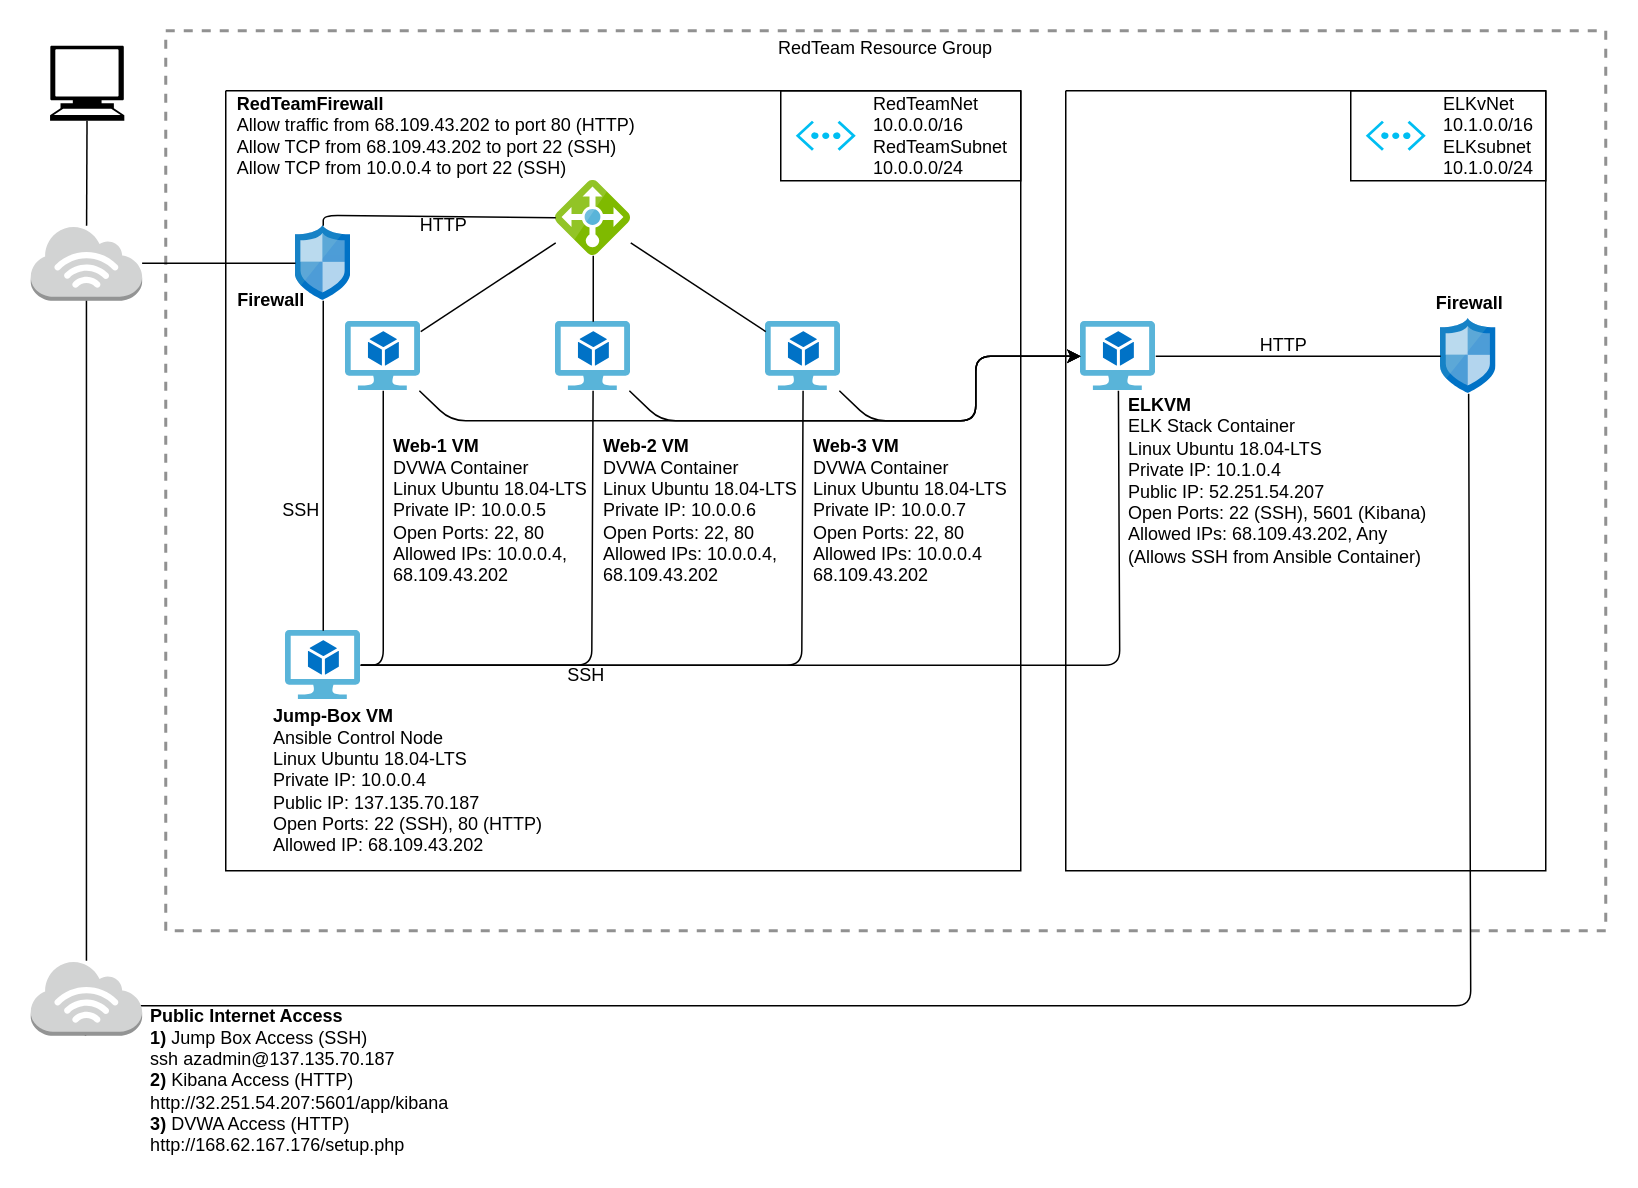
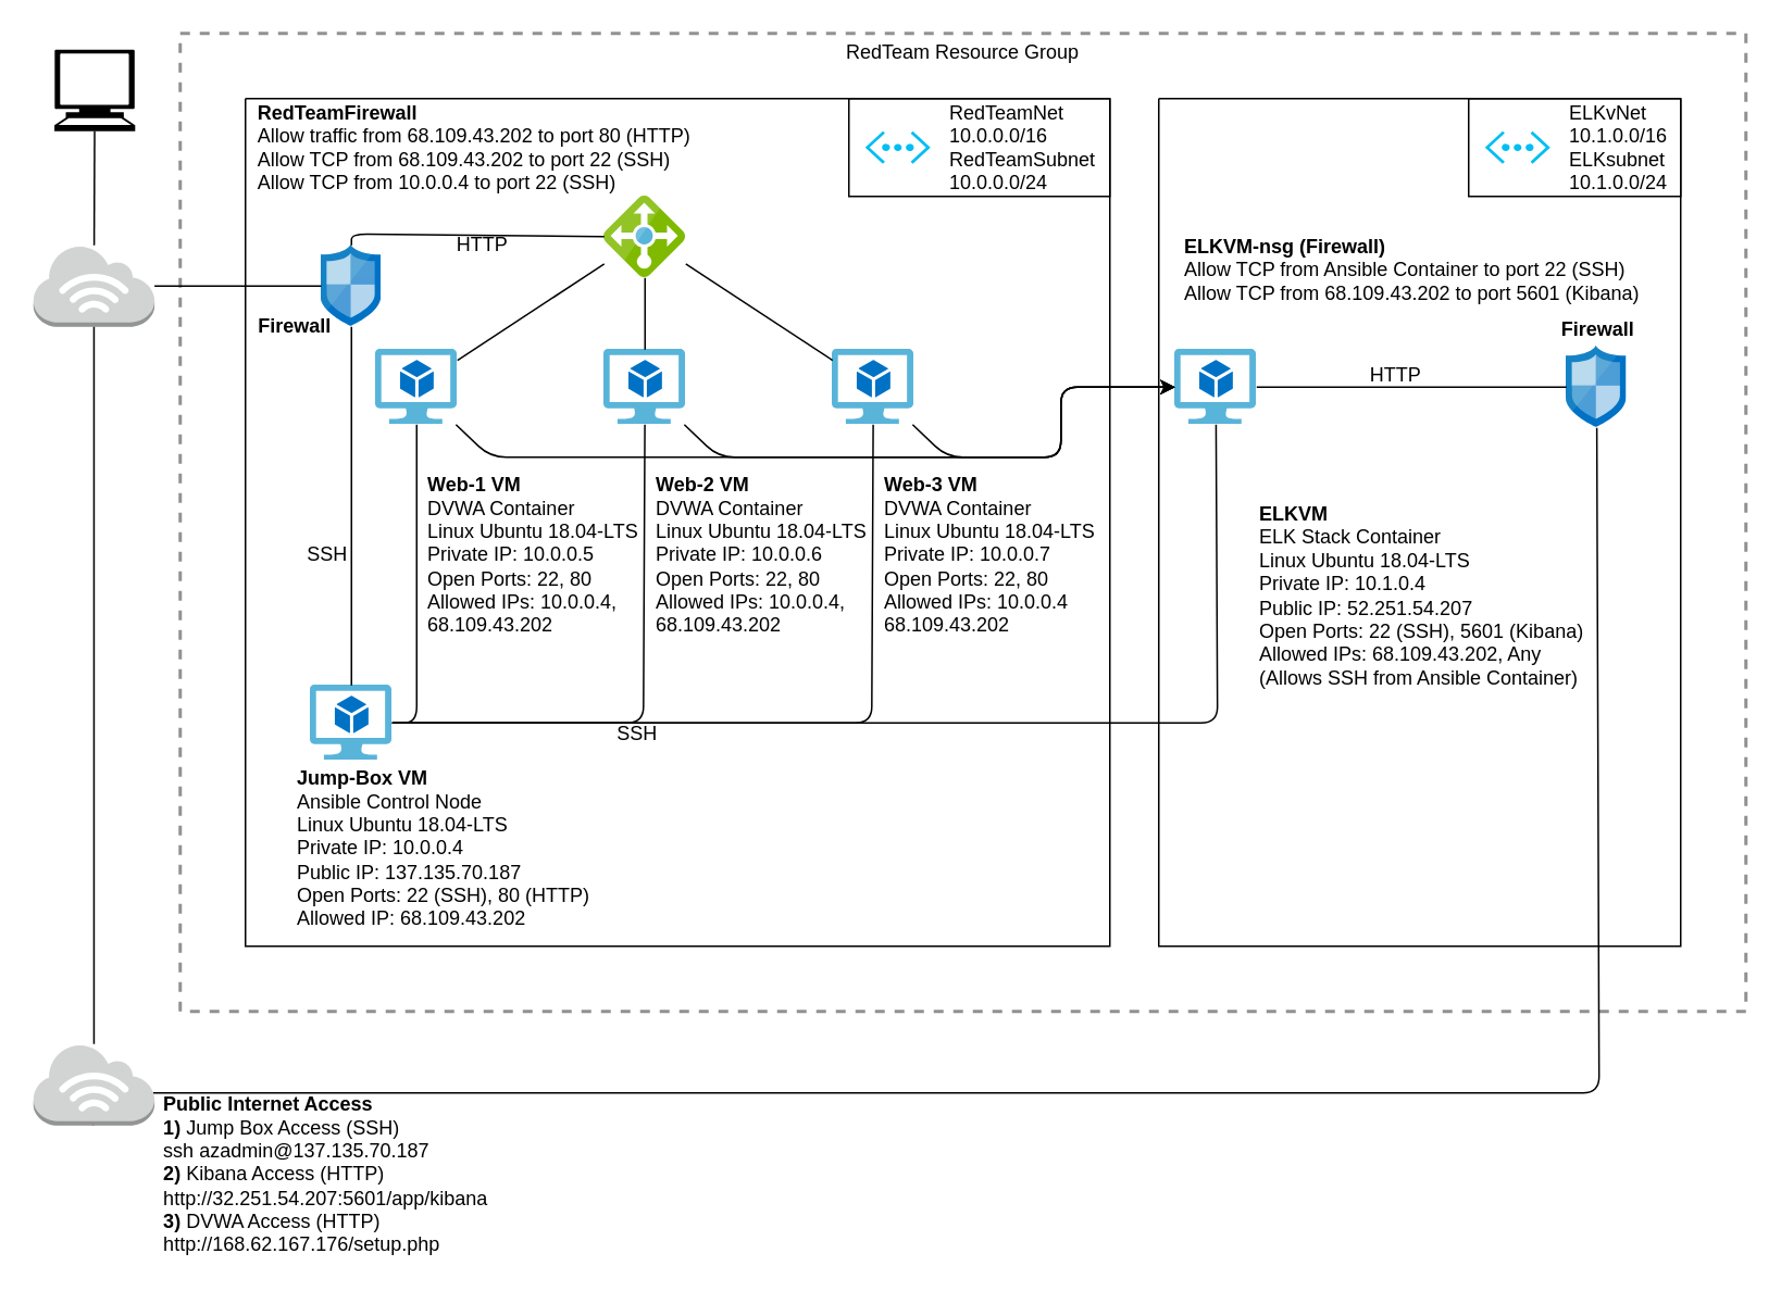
  <mxCell id="0" />
  <mxCell id="1" parent="0" />
  <mxCell id="2" value="" style="outlineConnect=0;dashed=0;verticalLabelPosition=bottom;verticalAlign=top;align=center;html=1;shape=mxgraph.aws3.internet_3;fillColor=#D2D3D3;gradientColor=none;" parent="1" vertex="1"><mxGeometry x="20" y="150" width="74.25" height="50" as="geometry" /></mxCell>
  <mxCell id="3" value="" style="shape=mxgraph.signs.tech.computer;html=1;pointerEvents=1;fillColor=#000000;strokeColor=none;verticalLabelPosition=bottom;verticalAlign=top;align=center;" parent="1" vertex="1"><mxGeometry x="32.88" y="30" width="49.5" height="50" as="geometry" /></mxCell>
  <mxCell id="4" value="RedTeam Resource Group" style="fontStyle=0;verticalAlign=top;align=center;spacingTop=-2;fillColor=none;rounded=0;whiteSpace=wrap;html=1;strokeColor=#919191;strokeWidth=2;dashed=1;container=1;collapsible=0;expand=0;recursiveResize=0;" parent="1" vertex="1"><mxGeometry x="110" y="20" width="960" height="600" as="geometry" /></mxCell>
+ <mxCell id="5" value="&lt;div style=&quot;text-align: left&quot;&gt;&lt;b&gt;ELKVM-nsg (Firewall)&lt;/b&gt;&lt;/div&gt;&lt;div style=&quot;text-align: left&quot;&gt;Allow TCP from Ansible Container to port 22 (SSH)&lt;/div&gt;&lt;div style=&quot;text-align: left&quot;&gt;&lt;span&gt;Allow TCP from&amp;nbsp;&lt;/span&gt;&lt;span&gt;68.109.43.202 to port 5601 (Kibana)&lt;/span&gt;&lt;/div&gt;" style="text;html=1;align=center;verticalAlign=middle;resizable=0;points=[];autosize=1;strokeColor=none;" parent="4" vertex="1"><mxGeometry x="610" y="120" width="290" height="50" as="geometry" /></mxCell>
  <mxCell id="6" value="&lt;b&gt;Jump-Box VM&lt;br&gt;&lt;/b&gt;Ansible Control Node&lt;br&gt;Linux Ubuntu 18.04-LTS&lt;br&gt;Private IP: 10.0.0.4&lt;br&gt;Public IP: 137.135.70.187&lt;br&gt;Open Ports: 22 (SSH), 80 (HTTP)&lt;br&gt;Allowed IP: 68.109.43.202" style="text;html=1;align=left;verticalAlign=middle;resizable=0;points=[];autosize=1;strokeColor=none;" parent="4" vertex="1"><mxGeometry x="70" y="450" width="200" height="100" as="geometry" /></mxCell>
  <mxCell id="7" value="" style="aspect=fixed;html=1;points=[];align=center;image;fontSize=12;image=img/lib/mscae/Virtual_Machine_2.svg;" parent="4" vertex="1"><mxGeometry x="80" y="400" width="50" height="46" as="geometry" /></mxCell>
  <mxCell id="8" value="&lt;div style=&quot;text-align: left&quot;&gt;&lt;b&gt;RedTeamFirewall&lt;/b&gt;&lt;/div&gt;&lt;div style=&quot;text-align: left&quot;&gt;&lt;span&gt;Allow traffic from&amp;nbsp;&lt;/span&gt;&lt;span&gt;68.109.43.202 to port 80 (HTTP)&lt;/span&gt;&lt;br&gt;&lt;/div&gt;&lt;div style=&quot;text-align: left&quot;&gt;&lt;span&gt;Allow TCP from&amp;nbsp;&lt;/span&gt;&lt;span&gt;68.109.43.202 to port 22 (SSH)&lt;/span&gt;&lt;/div&gt;&lt;div style=&quot;text-align: left&quot;&gt;&lt;div&gt;&lt;span&gt;Allow TCP from 10.0.0.4 to port 22 (SSH)&lt;/span&gt;&lt;/div&gt;&lt;/div&gt;" style="text;html=1;align=center;verticalAlign=middle;resizable=0;points=[];autosize=1;strokeColor=none;" parent="4" vertex="1"><mxGeometry x="40" y="40" width="280" height="60" as="geometry" /></mxCell>
  <mxCell id="9" value="" style="aspect=fixed;html=1;points=[];align=center;image;fontSize=12;image=img/lib/mscae/Virtual_Machine_2.svg;" parent="4" vertex="1"><mxGeometry x="610" y="194" width="50" height="46" as="geometry" /></mxCell>
  <mxCell id="10" value="" style="endArrow=none;html=1;" parent="4" source="7" target="9" edge="1"><mxGeometry width="50" height="50" relative="1" as="geometry"><mxPoint x="210" y="250" as="sourcePoint" /><mxPoint x="260" y="200" as="targetPoint" /><Array as="points"><mxPoint x="636" y="423" /></Array></mxGeometry></mxCell>
- <mxCell id="11" value="&lt;b&gt;ELKVM&lt;br&gt;&lt;/b&gt;ELK Stack Container&lt;br&gt;Linux Ubuntu 18.04-LTS&lt;br&gt;Private IP: 10.1.0.4&lt;br&gt;Public IP:&amp;nbsp;52.251.54.207&lt;br&gt;Open Ports: 22 (SSH), 5601 (Kibana)&lt;br&gt;Allowed IPs: 68.109.43.202, Any&lt;br&gt;(Allows SSH from Ansible Container)" style="text;html=1;align=left;verticalAlign=middle;resizable=0;points=[];autosize=1;strokeColor=none;" parent="4" vertex="1"><mxGeometry x="640" y="240" width="210" height="120" as="geometry" /></mxCell>
+ <mxCell id="11" value="&lt;b&gt;ELKVM&lt;br&gt;&lt;/b&gt;ELK Stack Container&lt;br&gt;Linux Ubuntu 18.04-LTS&lt;br&gt;Private IP: 10.1.0.4&lt;br&gt;Public IP:&amp;nbsp;52.251.54.207&lt;br&gt;Open Ports: 22 (SSH), 5601 (Kibana)&lt;br&gt;Allowed IPs: 68.109.43.202, Any&lt;br&gt;(Allows SSH from Ansible Container)" style="text;html=1;align=left;verticalAlign=middle;resizable=0;points=[];autosize=1;strokeColor=none;" parent="4" vertex="1"><mxGeometry x="660" y="285" width="210" height="120" as="geometry" /></mxCell>
  <mxCell id="12" value="" style="aspect=fixed;html=1;points=[];align=center;image;fontSize=12;image=img/lib/mscae/Virtual_Machine_2.svg;" parent="4" vertex="1"><mxGeometry x="120" y="194" width="50" height="46" as="geometry" /></mxCell>
  <mxCell id="13" value="" style="endArrow=none;html=1;" parent="4" source="7" target="12" edge="1"><mxGeometry width="50" height="50" relative="1" as="geometry"><mxPoint x="260" y="180" as="sourcePoint" /><mxPoint x="310" y="130" as="targetPoint" /><Array as="points"><mxPoint x="145" y="423" /></Array></mxGeometry></mxCell>
  <mxCell id="14" value="" style="aspect=fixed;html=1;points=[];align=center;image;fontSize=12;image=img/lib/mscae/Virtual_Machine_2.svg;" parent="4" vertex="1"><mxGeometry x="260" y="194" width="50" height="46" as="geometry" /></mxCell>
  <mxCell id="15" value="" style="endArrow=none;html=1;" parent="4" source="7" target="14" edge="1"><mxGeometry width="50" height="50" relative="1" as="geometry"><mxPoint x="260" y="180" as="sourcePoint" /><mxPoint x="310" y="130" as="targetPoint" /><Array as="points"><mxPoint x="284" y="423" /></Array></mxGeometry></mxCell>
  <mxCell id="16" value="" style="aspect=fixed;html=1;points=[];align=center;image;fontSize=12;image=img/lib/mscae/Load_Balancer_feature.svg;" parent="4" vertex="1"><mxGeometry x="260" y="100" width="50" height="50" as="geometry" /></mxCell>
  <mxCell id="17" value="" style="endArrow=none;html=1;" parent="4" source="14" target="16" edge="1"><mxGeometry width="50" height="50" relative="1" as="geometry"><mxPoint x="280" y="200" as="sourcePoint" /><mxPoint x="330" y="150" as="targetPoint" /></mxGeometry></mxCell>
  <mxCell id="18" value="" style="endArrow=none;html=1;" parent="4" source="12" target="16" edge="1"><mxGeometry width="50" height="50" relative="1" as="geometry"><mxPoint x="260" y="180" as="sourcePoint" /><mxPoint x="310" y="130" as="targetPoint" /></mxGeometry></mxCell>
  <mxCell id="19" value="" style="rounded=0;whiteSpace=wrap;html=1;shadow=0;" vertex="1" parent="4"><mxGeometry x="410" y="40" width="160" height="60" as="geometry" /></mxCell>
  <mxCell id="20" value="&lt;div&gt;RedTeamNet&lt;/div&gt;&lt;div&gt;10.0.0.0/16&lt;/div&gt;&lt;div&gt;RedTeamSubnet&lt;/div&gt;&lt;div&gt;10.0.0.0/24&lt;/div&gt;" style="text;html=1;align=left;verticalAlign=middle;resizable=0;points=[];autosize=1;strokeColor=none;" parent="4" vertex="1"><mxGeometry x="470" y="40" width="100" height="60" as="geometry" /></mxCell>
  <mxCell id="21" value="" style="rounded=0;whiteSpace=wrap;html=1;shadow=0;" vertex="1" parent="4"><mxGeometry x="790" y="40" width="130" height="60" as="geometry" /></mxCell>
  <mxCell id="22" value="&lt;div&gt;ELKvNet&lt;/div&gt;&lt;div&gt;10.1.0.0/16&lt;/div&gt;&lt;div&gt;ELKsubnet&lt;/div&gt;&lt;div&gt;10.1.0.0/24&lt;/div&gt;" style="text;html=1;align=left;verticalAlign=middle;resizable=0;points=[];autosize=1;strokeColor=none;" parent="4" vertex="1"><mxGeometry x="850" y="40" width="80" height="60" as="geometry" /></mxCell>
  <mxCell id="23" value="&lt;b&gt;Web-1 VM&lt;br&gt;&lt;/b&gt;DVWA Container&lt;br&gt;Linux Ubuntu 18.04-LTS&lt;br&gt;Private IP: 10.0.0.5&lt;br&gt;Open Ports: 22, 80&lt;br&gt;Allowed IPs: 10.0.0.4,&lt;br&gt;68.109.43.202" style="text;html=1;align=left;verticalAlign=middle;resizable=0;points=[];autosize=1;strokeColor=none;" parent="4" vertex="1"><mxGeometry x="150" y="270" width="140" height="100" as="geometry" /></mxCell>
  <mxCell id="24" value="" style="endArrow=classic;html=1;" edge="1" parent="4" source="12" target="9"><mxGeometry width="50" height="50" relative="1" as="geometry"><mxPoint x="790" y="350" as="sourcePoint" /><mxPoint x="840" y="300" as="targetPoint" /><Array as="points"><mxPoint x="190" y="260" /><mxPoint x="540" y="260" /><mxPoint x="540" y="217" /></Array></mxGeometry></mxCell>
  <mxCell id="25" value="" style="endArrow=classic;html=1;" edge="1" parent="4" source="14" target="9"><mxGeometry width="50" height="50" relative="1" as="geometry"><mxPoint x="790" y="350" as="sourcePoint" /><mxPoint x="840" y="300" as="targetPoint" /><Array as="points"><mxPoint x="330" y="260" /><mxPoint x="540" y="260" /><mxPoint x="540" y="217" /></Array></mxGeometry></mxCell>
  <mxCell id="26" value="&lt;b&gt;Web-2 VM&lt;br&gt;&lt;/b&gt;DVWA Container&lt;br&gt;Linux Ubuntu 18.04-LTS&lt;br&gt;Private IP: 10.0.0.6&lt;br&gt;Open Ports: 22, 80&lt;br&gt;Allowed IPs: 10.0.0.4,&lt;br&gt;68.109.43.202" style="text;html=1;align=left;verticalAlign=middle;resizable=0;points=[];autosize=1;strokeColor=none;" parent="4" vertex="1"><mxGeometry x="290" y="270" width="140" height="100" as="geometry" /></mxCell>
  <mxCell id="27" value="" style="swimlane;startSize=0;" parent="1" vertex="1"><mxGeometry x="710" y="60" width="320" height="520" as="geometry" /></mxCell>
  <mxCell id="28" value="" style="aspect=fixed;html=1;points=[];align=center;image;fontSize=12;image=img/lib/mscae/Network_Security_Groups_Classic.svg;" parent="27" vertex="1"><mxGeometry x="250" y="152" width="37" height="50" as="geometry" /></mxCell>
  <mxCell id="29" value="&lt;b&gt;Firewall&lt;/b&gt;" style="text;html=1;align=center;verticalAlign=middle;resizable=0;points=[];autosize=1;strokeColor=none;" vertex="1" parent="27"><mxGeometry x="238.5" y="132" width="60" height="20" as="geometry" /></mxCell>
  <mxCell id="30" value="" style="verticalLabelPosition=bottom;html=1;verticalAlign=top;align=center;strokeColor=none;fillColor=#00BEF2;shape=mxgraph.azure.virtual_network;pointerEvents=1;" parent="27" vertex="1"><mxGeometry x="200" y="20" width="40" height="20" as="geometry" /></mxCell>
  <mxCell id="31" value="HTTP" style="text;html=1;align=center;verticalAlign=middle;resizable=0;points=[];autosize=1;strokeColor=none;" vertex="1" parent="27"><mxGeometry x="120" y="160" width="50" height="20" as="geometry" /></mxCell>
  <mxCell id="32" value="" style="swimlane;startSize=0;" parent="1" vertex="1"><mxGeometry x="150" y="60" width="530" height="520" as="geometry" /></mxCell>
  <mxCell id="33" value="" style="aspect=fixed;html=1;points=[];align=center;image;fontSize=12;image=img/lib/mscae/Network_Security_Groups_Classic.svg;" parent="32" vertex="1"><mxGeometry x="46.5" y="90" width="37" height="50" as="geometry" /></mxCell>
  <mxCell id="34" value="" style="aspect=fixed;html=1;points=[];align=center;image;fontSize=12;image=img/lib/mscae/Virtual_Machine_2.svg;" parent="32" vertex="1"><mxGeometry x="360" y="154" width="50" height="46" as="geometry" /></mxCell>
  <mxCell id="35" value="&lt;b&gt;Firewall&lt;/b&gt;" style="text;html=1;align=center;verticalAlign=middle;resizable=0;points=[];autosize=1;strokeColor=none;" vertex="1" parent="32"><mxGeometry y="130" width="60" height="20" as="geometry" /></mxCell>
  <mxCell id="36" value="SSH" style="text;html=1;align=center;verticalAlign=middle;resizable=0;points=[];autosize=1;strokeColor=none;" vertex="1" parent="32"><mxGeometry x="30" y="270" width="40" height="20" as="geometry" /></mxCell>
  <mxCell id="37" value="HTTP" style="text;html=1;align=center;verticalAlign=middle;resizable=0;points=[];autosize=1;strokeColor=none;" vertex="1" parent="32"><mxGeometry x="120" y="80" width="50" height="20" as="geometry" /></mxCell>
  <mxCell id="38" value="&lt;b&gt;Web-3 VM&lt;br&gt;&lt;/b&gt;DVWA Container&lt;br&gt;Linux Ubuntu 18.04-LTS&lt;br&gt;Private IP: 10.0.0.7&lt;br&gt;Open Ports: 22, 80&lt;br&gt;Allowed IPs: 10.0.0.4&lt;br&gt;68.109.43.202" style="text;html=1;align=left;verticalAlign=middle;resizable=0;points=[];autosize=1;strokeColor=none;" parent="32" vertex="1"><mxGeometry x="390" y="230" width="140" height="100" as="geometry" /></mxCell>
  <mxCell id="39" value="" style="endArrow=none;html=1;" parent="1" source="33" target="2" edge="1"><mxGeometry width="50" height="50" relative="1" as="geometry"><mxPoint x="20" y="240" as="sourcePoint" /><mxPoint x="70" y="190" as="targetPoint" /></mxGeometry></mxCell>
  <mxCell id="40" value="" style="endArrow=none;html=1;" parent="1" source="2" target="3" edge="1"><mxGeometry width="50" height="50" relative="1" as="geometry"><mxPoint x="370" y="200" as="sourcePoint" /><mxPoint x="420" y="150" as="targetPoint" /></mxGeometry></mxCell>
  <mxCell id="41" value="" style="endArrow=none;html=1;startArrow=none;" parent="1" source="51" target="28" edge="1"><mxGeometry width="50" height="50" relative="1" as="geometry"><mxPoint x="295" y="290" as="sourcePoint" /><mxPoint x="345" y="240" as="targetPoint" /><Array as="points"><mxPoint x="57" y="670" /><mxPoint x="980" y="670" /></Array></mxGeometry></mxCell>
  <mxCell id="42" value="&lt;div style=&quot;text-align: left&quot;&gt;&lt;span&gt;&lt;b&gt;Public Internet Access&lt;/b&gt;&lt;/span&gt;&lt;/div&gt;&lt;div style=&quot;text-align: left&quot;&gt;&lt;b&gt;1)&lt;/b&gt; Jump Box Access (SSH)&lt;/div&gt;&lt;div style=&quot;text-align: left&quot;&gt;&lt;span&gt;ssh azadmin@137.135.70.187&lt;/span&gt;&lt;/div&gt;&lt;div style=&quot;text-align: left&quot;&gt;&lt;b&gt;2)&lt;/b&gt; Kibana Access (HTTP)&lt;/div&gt;&lt;div style=&quot;text-align: left&quot;&gt;&lt;span&gt;http://32.251.54.207:5601/app/kibana&lt;br&gt;&lt;/span&gt;&lt;/div&gt;&lt;div style=&quot;text-align: left&quot;&gt;&lt;b&gt;3) &lt;/b&gt;DVWA Access (HTTP)&lt;/div&gt;&lt;div style=&quot;text-align: left&quot;&gt;&lt;span&gt;http://168.62.167.176/setup.php&lt;br&gt;&lt;/span&gt;&lt;/div&gt;" style="text;html=1;align=center;verticalAlign=middle;resizable=0;points=[];autosize=1;strokeColor=none;" parent="1" vertex="1"><mxGeometry x="94.25" y="670" width="210" height="100" as="geometry" /></mxCell>
  <mxCell id="43" value="" style="endArrow=none;html=1;" parent="1" source="7" target="33" edge="1"><mxGeometry width="50" height="50" relative="1" as="geometry"><mxPoint x="310" y="250" as="sourcePoint" /><mxPoint x="360" y="200" as="targetPoint" /></mxGeometry></mxCell>
  <mxCell id="44" value="" style="endArrow=none;html=1;" parent="1" source="7" target="34" edge="1"><mxGeometry width="50" height="50" relative="1" as="geometry"><mxPoint x="370" y="200" as="sourcePoint" /><mxPoint x="420" y="150" as="targetPoint" /><Array as="points"><mxPoint x="534" y="443" /></Array></mxGeometry></mxCell>
  <mxCell id="45" value="" style="endArrow=none;html=1;" parent="1" source="33" target="16" edge="1"><mxGeometry width="50" height="50" relative="1" as="geometry"><mxPoint x="390" y="220" as="sourcePoint" /><mxPoint x="440" y="170" as="targetPoint" /><Array as="points"><mxPoint x="215" y="143" /></Array></mxGeometry></mxCell>
  <mxCell id="46" value="" style="endArrow=none;html=1;" parent="1" source="16" target="34" edge="1"><mxGeometry width="50" height="50" relative="1" as="geometry"><mxPoint x="390" y="220" as="sourcePoint" /><mxPoint x="440" y="170" as="targetPoint" /></mxGeometry></mxCell>
  <mxCell id="47" value="" style="endArrow=none;html=1;" parent="1" source="28" target="9" edge="1"><mxGeometry width="50" height="50" relative="1" as="geometry"><mxPoint x="470" y="220" as="sourcePoint" /><mxPoint x="520" y="170" as="targetPoint" /><Array as="points" /></mxGeometry></mxCell>
  <mxCell id="48" value="" style="verticalLabelPosition=bottom;html=1;verticalAlign=top;align=center;strokeColor=none;fillColor=#00BEF2;shape=mxgraph.azure.virtual_network;pointerEvents=1;" vertex="1" parent="1"><mxGeometry x="530" y="80" width="40" height="20" as="geometry" /></mxCell>
  <mxCell id="49" value="SSH" style="text;html=1;align=center;verticalAlign=middle;resizable=0;points=[];autosize=1;strokeColor=none;" vertex="1" parent="1"><mxGeometry x="370" y="440" width="40" height="20" as="geometry" /></mxCell>
  <mxCell id="50" value="" style="endArrow=classic;html=1;" edge="1" parent="1" source="34" target="9"><mxGeometry width="50" height="50" relative="1" as="geometry"><mxPoint x="900" y="370" as="sourcePoint" /><mxPoint x="950" y="320" as="targetPoint" /><Array as="points"><mxPoint x="580" y="280" /><mxPoint x="650" y="280" /><mxPoint x="650" y="237" /></Array></mxGeometry></mxCell>
  <mxCell id="51" value="" style="outlineConnect=0;dashed=0;verticalLabelPosition=bottom;verticalAlign=top;align=center;html=1;shape=mxgraph.aws3.internet_3;fillColor=#D2D3D3;gradientColor=none;" vertex="1" parent="1"><mxGeometry x="20" y="640" width="74.25" height="50" as="geometry" /></mxCell>
  <mxCell id="52" value="" style="endArrow=none;html=1;" edge="1" parent="1" source="2" target="51"><mxGeometry width="50" height="50" relative="1" as="geometry"><mxPoint x="57.119" y="200" as="sourcePoint" /><mxPoint x="978.587" y="262" as="targetPoint" /><Array as="points" /></mxGeometry></mxCell>
